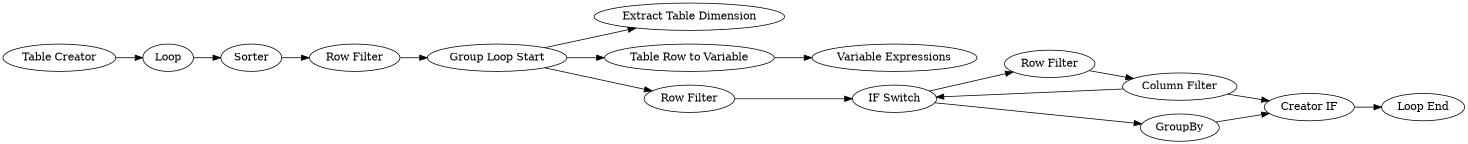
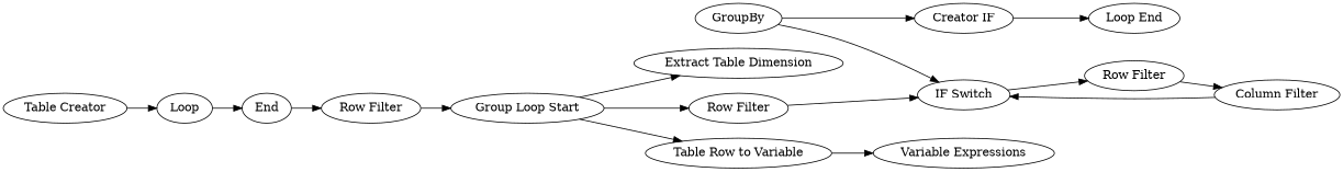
  digraph {
    rankdir=LR
    n1 [label="Creator IF"]
    n2 [label="Loop End"]
    n3 [label="IF Switch"]
    n4 [label="Row Filter"]
    n5 [label=GroupBy]
    n6 [label="Column Filter"]
    n7 [label="Extract Table Dimension"]
    n8 [label="Table Row to Variable"]
    n9 [label="Variable Expressions"]
    n10 [label="Row Filter"]
    n11 [label="Group Loop Start"]
    n12 [label="Row Filter"]
-   n13 [label=Sorter]
+   n13 [label=End]
    n14 [label="Table Creator"]
    n15 [label=Loop]
    n1 -> n2
    n3 -> n4
-   n3 -> n5
+   n5 -> n3
    n4 -> n6
    n5 -> n1
-   n6 -> n1
    n6 -> n3
    n8 -> n9
    n10 -> n11
    n11 -> n7
    n11 -> n8
    n11 -> n12
    n12 -> n3
    n13 -> n10
    n14 -> n15
    n15 -> n13
  }
